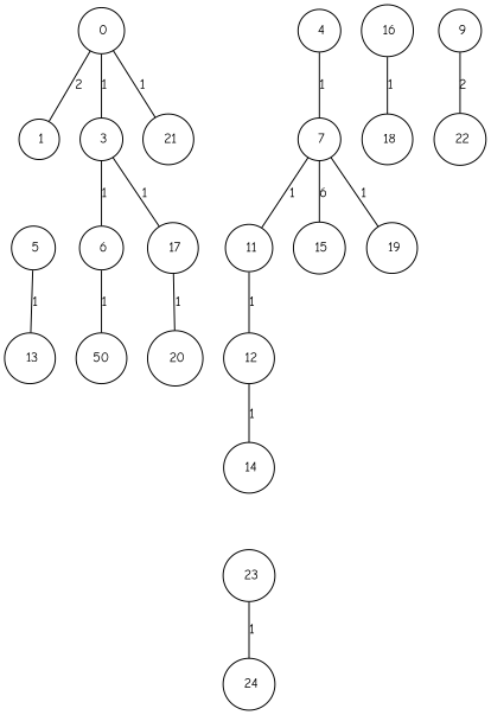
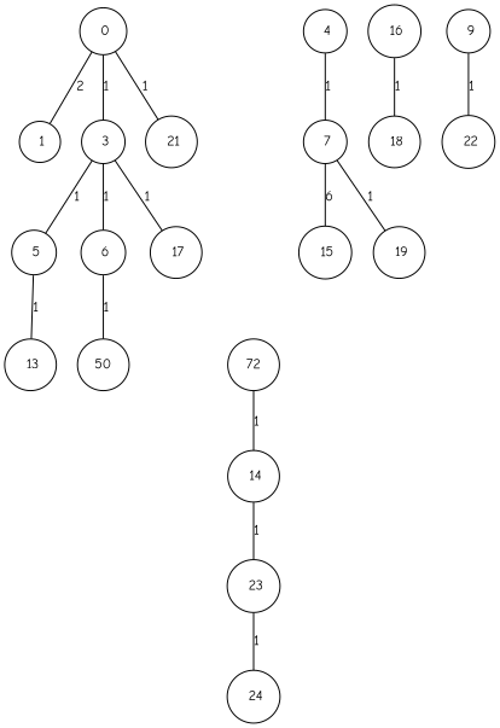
  graph {
    fixedsize="true;"
    fontname="Comic Neue"
    node [color=black fontname="Comic Neue" fontsize=12 hight=.12 shape=circle]
    edge [fontname="Comic Neue" fontsize=12]
    n1 [label=" 0" width=.12]
    n2 [label=" 1" width=.12]
    n3 [label=" 3" width=.12]
    n4 [label=" 21" width=.12]
    n5 [label=" 5" width=.12]
    n6 [label=" 6" width=.12]
    n7 [label=" 17" width=.12]
    n8 [label=" 4" width=.12]
    n9 [label=" 7" width=.12]
    n10 [label=" 16" width=.12]
    n11 [label=" 18" width=.12]
    n12 [label=" 13" width=.12]
    n13 [label=50 width=.12]
-   n14 [label=" 20" width=.12]
-   n15 [label=" 11" width=.12]
    n16 [label=" 15" width=.12]
    n17 [label=" 19" width=.12]
-   n18 [label=" 12" width=.12]
+   n18 [label=72 width=.12]
    n19 [label=" 9" width=.12]
    n20 [label=" 22" width=.12]
    n21 [label=" 14" width=.12]
    n22 [label=" 23" width=.12]
    n23 [label=" 24" width=.12]
    n1 -- n2 [label=2]
    n1 -- n3 [label=1]
    n1 -- n4 [label=1]
+   n3 -- n5 [label=1]
    n3 -- n6 [label=1]
    n3 -- n7 [label=1]
    n5 -- n12 [label=1]
    n6 -- n13 [label=1]
-   n7 -- n14 [label=1]
    n8 -- n9 [label=1]
-   n9 -- n15 [label=1]
    n9 -- n16 [label=6]
    n9 -- n17 [label=1]
    n10 -- n11 [label=1]
-   n15 -- n18 [label=1]
    n18 -- n21 [label=1]
-   n19 -- n20 [label=2]
+   n19 -- n20 [label=1]
+   n21 -- n22 [label=1]
    n22 -- n23 [label=1]
  }
